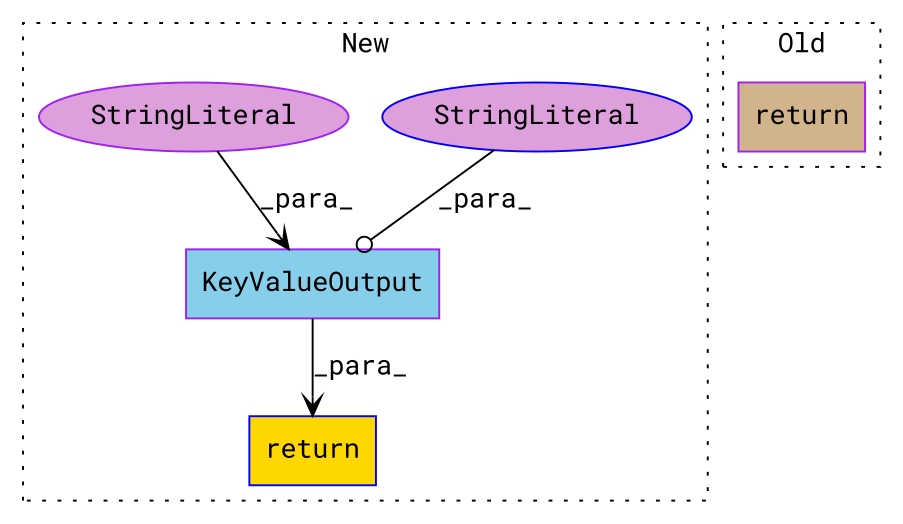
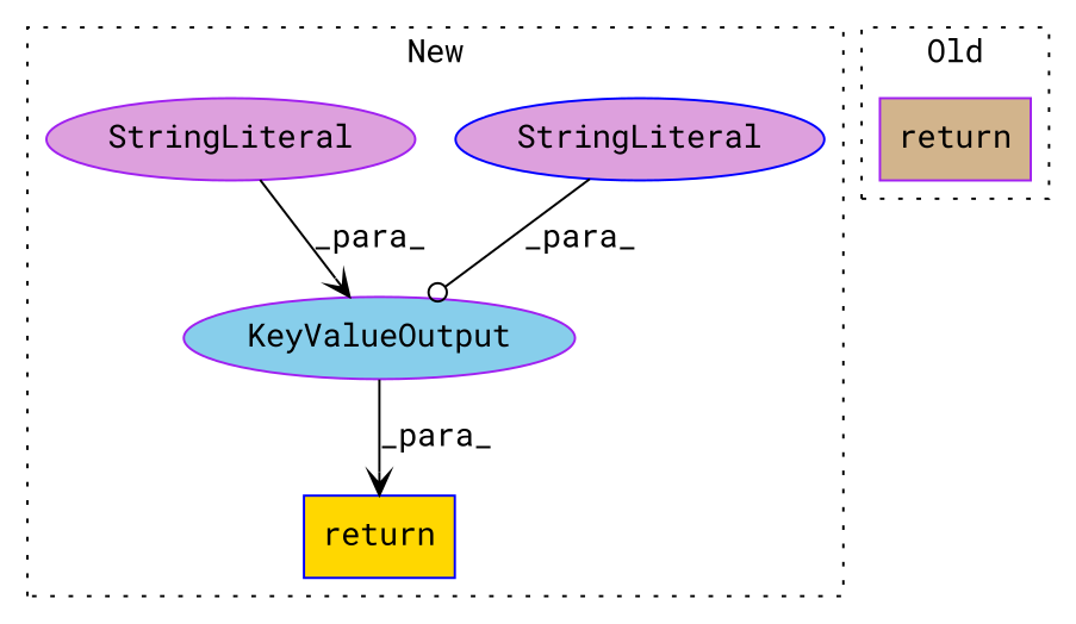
  digraph {
    fontname="Roboto Mono"
    node [a=45 l=7 shape=box style=filled fillcolor=plum color=purple fontname="Roboto Mono"]
    edge [arrowhead=vee fontname="Roboto Mono"]
-   n1 [a=32 l="15,1" label=KeyValueOutput s="791,851" fillcolor=skyblue]
+   n1 [a=32 l="15,1" label=KeyValueOutput s="791,851" shape=ellipse fillcolor=skyblue]
    n2 [l=12 label=StringLiteral s=806 shape=ellipse color=blue]
    n3 [l=27 label=StringLiteral s=819 shape=ellipse]
    n4 [a=41 label=return s=784 fillcolor=gold color=blue]
    n5 [a=41 label=return s=744 fillcolor=tan]
    subgraph cluster_1 {
      label=New
      style=dotted
      n1
      n2
      n3
      n4
    }
    subgraph cluster_2 {
      label=Old
      style=dotted
      n5
    }
    n1 -> n4 [label=_para_]
    n2 -> n1 [label=_para_ arrowhead=odot]
    n3 -> n1 [label=_para_]
  }
